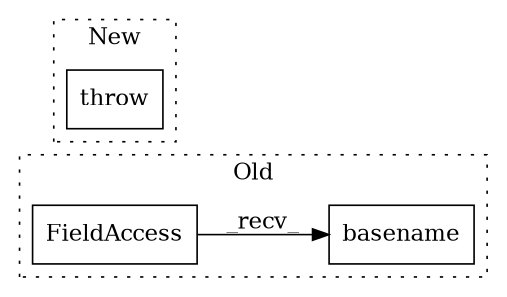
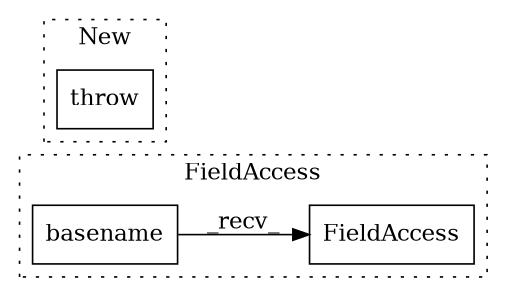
  digraph {
    rankdir=LR
    node [shape=box]
    n1 [a=32 l="9,1" label=basename s="873,893"]
    n2 [a=22 l=7 label=FieldAccess s=865]
    n3 [a=53 l=6 label=throw s=795]
    subgraph cluster_1 {
-     label=Old
+     label=FieldAccess
      style=dotted
      n1
      n2
    }
    subgraph cluster_2 {
      label=New
      style=dotted
      n3
    }
-   n2 -> n1 [label=_recv_]
+   n1 -> n2 [label=_recv_]
  }
